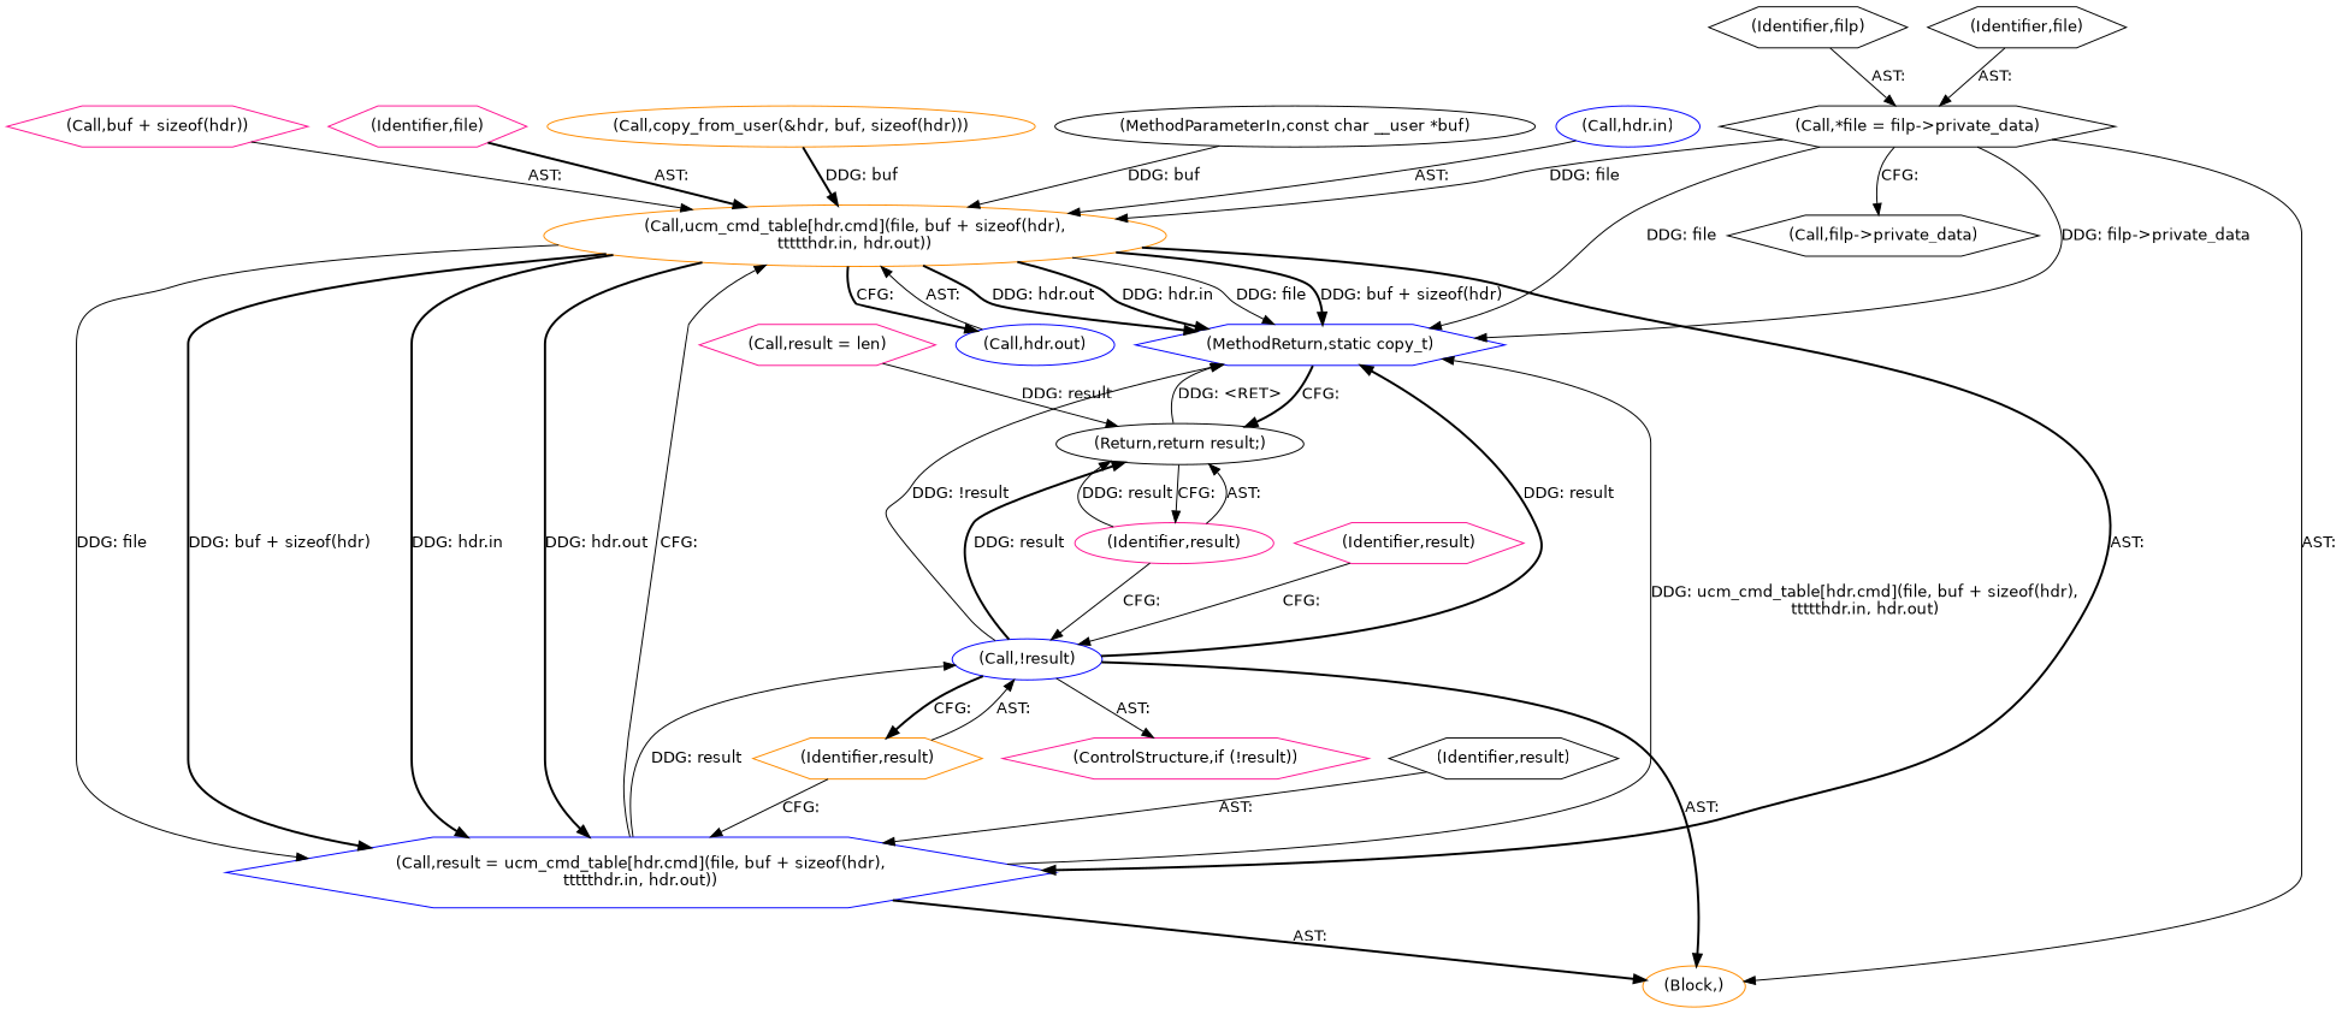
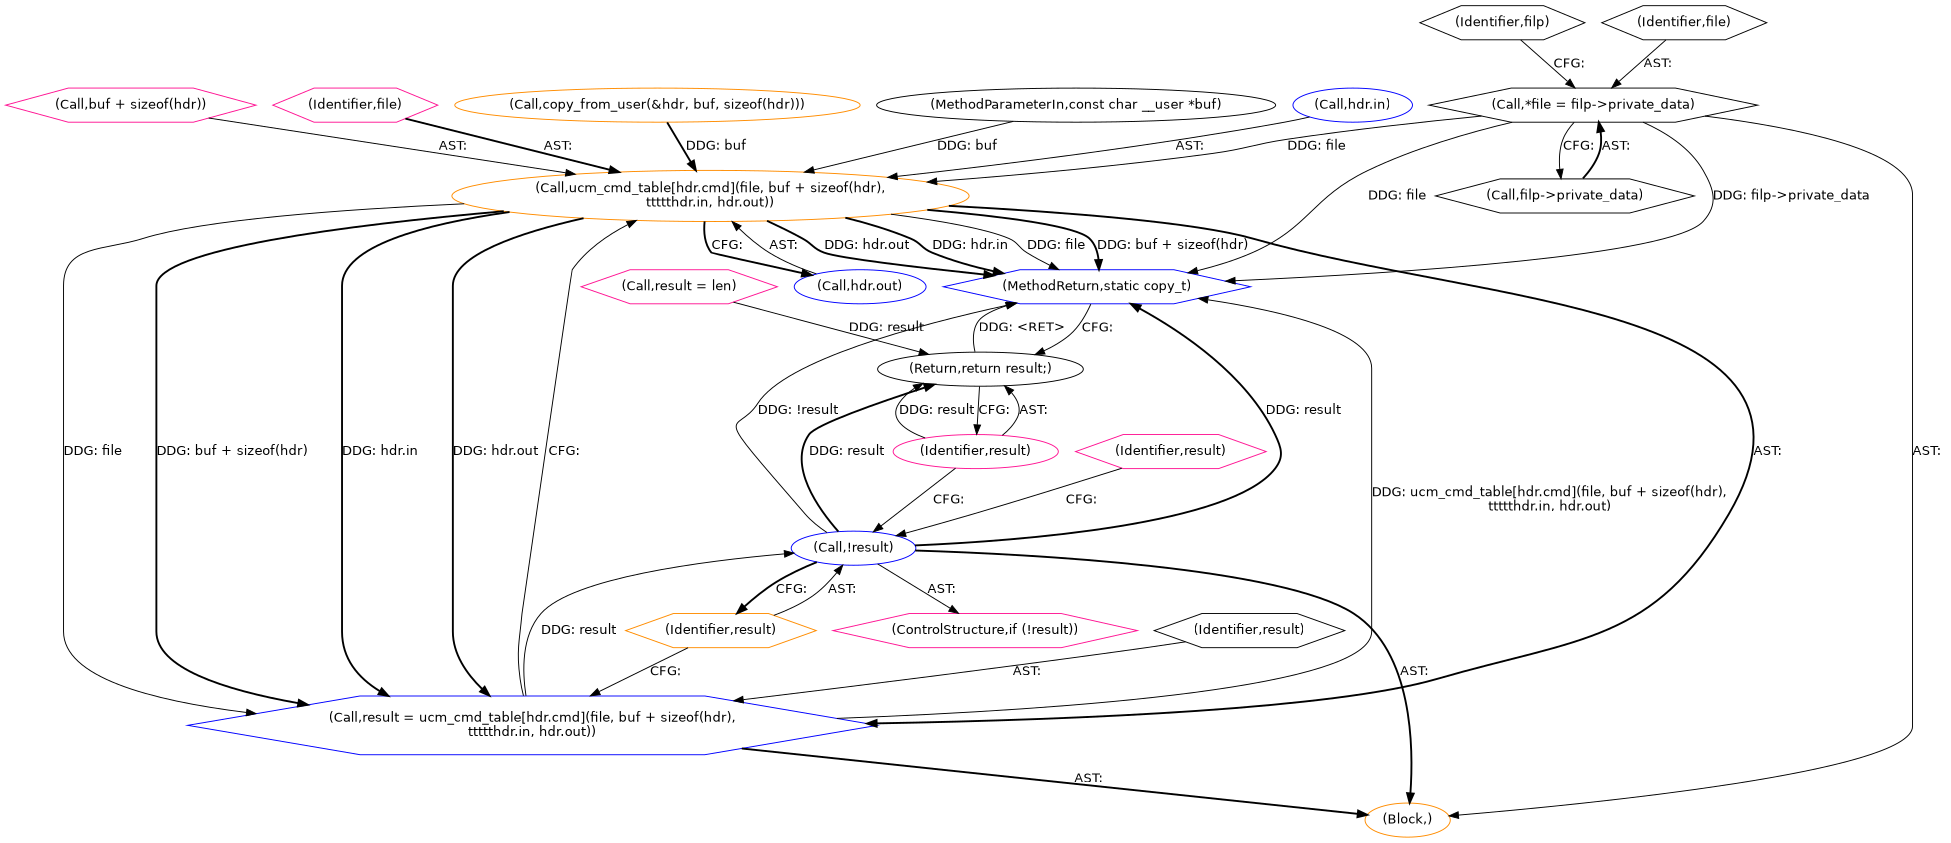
  digraph {
    fontname="DejaVu Sans"
    node [color=black fontname="DejaVu Sans" shape=hexagon]
    edge [fontname="DejaVu Sans" style=solid]
    n1 [label="(Call,*file = filp->private_data)"]
    n2 [color=darkorange label="(Call,ucm_cmd_table[hdr.cmd](file, buf + sizeof(hdr),\n\t\t\t\t\thdr.in, hdr.out))" shape=ellipse]
    n3 [label="(Call,filp->private_data)"]
    n4 [color=blue label="(MethodReturn,static copy_t)"]
    n5 [color=darkorange label="(Block,)" shape=ellipse]
    n6 [color=blue label="(Call,result = ucm_cmd_table[hdr.cmd](file, buf + sizeof(hdr),\n\t\t\t\t\thdr.in, hdr.out))"]
    n7 [color=blue label="(Call,hdr.out)" shape=ellipse]
    n8 [label="(Return,return result;)" shape=ellipse]
    n9 [color=blue label="(Call,!result)" shape=ellipse]
    n10 [color=darkorange label="(Identifier,result)"]
    n11 [color=deeppink label="(ControlStructure,if (!result))"]
    n12 [color=deeppink label="(Identifier,result)" shape=ellipse]
    n13 [color=deeppink label="(Call,buf + sizeof(hdr))"]
    n14 [color=deeppink label="(Identifier,result)"]
    n15 [color=deeppink label="(Identifier,file)"]
    n16 [label="(Identifier,filp)"]
    n17 [label="(Identifier,file)"]
    n18 [color=darkorange label="(Call,copy_from_user(&hdr, buf, sizeof(hdr)))" shape=ellipse]
    n19 [label="(Identifier,result)"]
    n20 [label="(MethodParameterIn,const char __user *buf)" shape=ellipse]
    n21 [color=deeppink label="(Call,result = len)"]
    n22 [color=blue label="(Call,hdr.in)" shape=ellipse]
    n1 -> n2 [label="DDG: file"]
    n1 -> n3 [label="CFG: "]
    n1 -> n4 [label="DDG: file"]
    n1 -> n4 [label="DDG: filp->private_data"]
    n1 -> n5 [label="AST: "]
    n2 -> n4 [label="DDG: buf + sizeof(hdr)" style=bold]
    n2 -> n4 [label="DDG: hdr.out" style=bold]
    n2 -> n4 [label="DDG: hdr.in" style=bold]
    n2 -> n4 [label="DDG: file"]
    n2 -> n6 [label="AST: " style=bold]
    n2 -> n6 [label="DDG: file"]
    n2 -> n6 [label="DDG: buf + sizeof(hdr)" style=bold]
    n2 -> n6 [label="DDG: hdr.in" style=bold]
    n2 -> n6 [label="DDG: hdr.out" style=bold]
    n2 -> n7 [label="CFG: " style=bold]
-   n4 -> n8 [label="CFG: " style=bold]
+   n3 -> n1 [label="AST: " style=bold]
+   n4 -> n8 [label="CFG: "]
    n6 -> n2 [label="CFG: "]
    n6 -> n4 [label="DDG: ucm_cmd_table[hdr.cmd](file, buf + sizeof(hdr),\n\t\t\t\t\thdr.in, hdr.out)"]
    n6 -> n5 [label="AST: " style=bold]
    n6 -> n9 [label="DDG: result"]
    n7 -> n2 [label="AST: "]
    n8 -> n4 [label="DDG: <RET>"]
    n8 -> n12 [label="CFG: "]
    n9 -> n4 [label="DDG: result" style=bold]
    n9 -> n4 [label="DDG: !result"]
    n9 -> n5 [label="AST: " style=bold]
    n9 -> n8 [label="DDG: result" style=bold]
    n9 -> n10 [label="CFG: " style=bold]
    n9 -> n11 [label="AST: "]
    n10 -> n6 [label="CFG: "]
    n10 -> n9 [label="AST: "]
    n12 -> n8 [label="AST: "]
    n12 -> n8 [label="DDG: result"]
    n12 -> n9 [label="CFG: "]
    n13 -> n2 [label="AST: "]
    n14 -> n9 [label="CFG: "]
    n15 -> n2 [label="AST: " style=bold]
-   n16 -> n1 [label="AST: "]
+   n16 -> n1 [label="CFG: "]
    n17 -> n1 [label="AST: "]
    n18 -> n2 [label="DDG: buf" style=bold]
    n19 -> n6 [label="AST: "]
    n20 -> n2 [label="DDG: buf"]
    n21 -> n8 [label="DDG: result"]
    n22 -> n2 [label="AST: "]
  }
